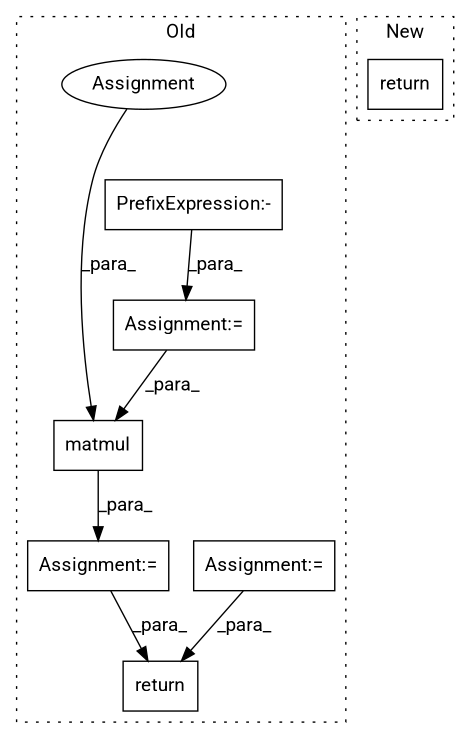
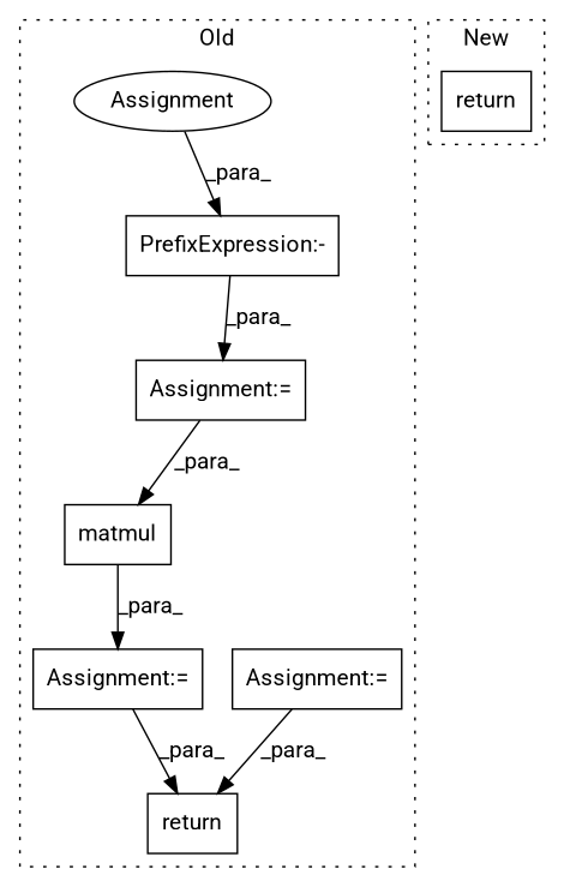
  digraph {
    fontname=Roboto
    node [a=7 fontname=Roboto l=1 shape=box]
    edge [fontname=Roboto]
    n1 [a=32 l="7,1" label=matmul s="1339,1369"]
    n2 [a=41 l=7 label=return s=1574]
    n3 [l=3 label="Assignment:=" s=1055]
    n4 [label="Assignment:=" s=1332]
    n5 [label="Assignment:=" s=1275]
    n6 [a=38 label="PrefixExpression:-" s=1186]
    n7 [a=34 label=Assignment s=1187 shape=ellipse]
    n8 [a=41 l=7 label=return s=1184]
    subgraph cluster_1 {
      label=Old
      style=dotted
      n1
      n2
      n3
      n4
      n5
      n6
      n7
    }
    subgraph cluster_2 {
      label=New
      style=dotted
      n8
    }
    n1 -> n4 [label=_para_]
    n3 -> n2 [label=_para_]
    n4 -> n2 [label=_para_]
    n5 -> n1 [label=_para_]
    n6 -> n5 [label=_para_]
-   n7 -> n1 [label=_para_]
+   n7 -> n6 [label=_para_]
  }
